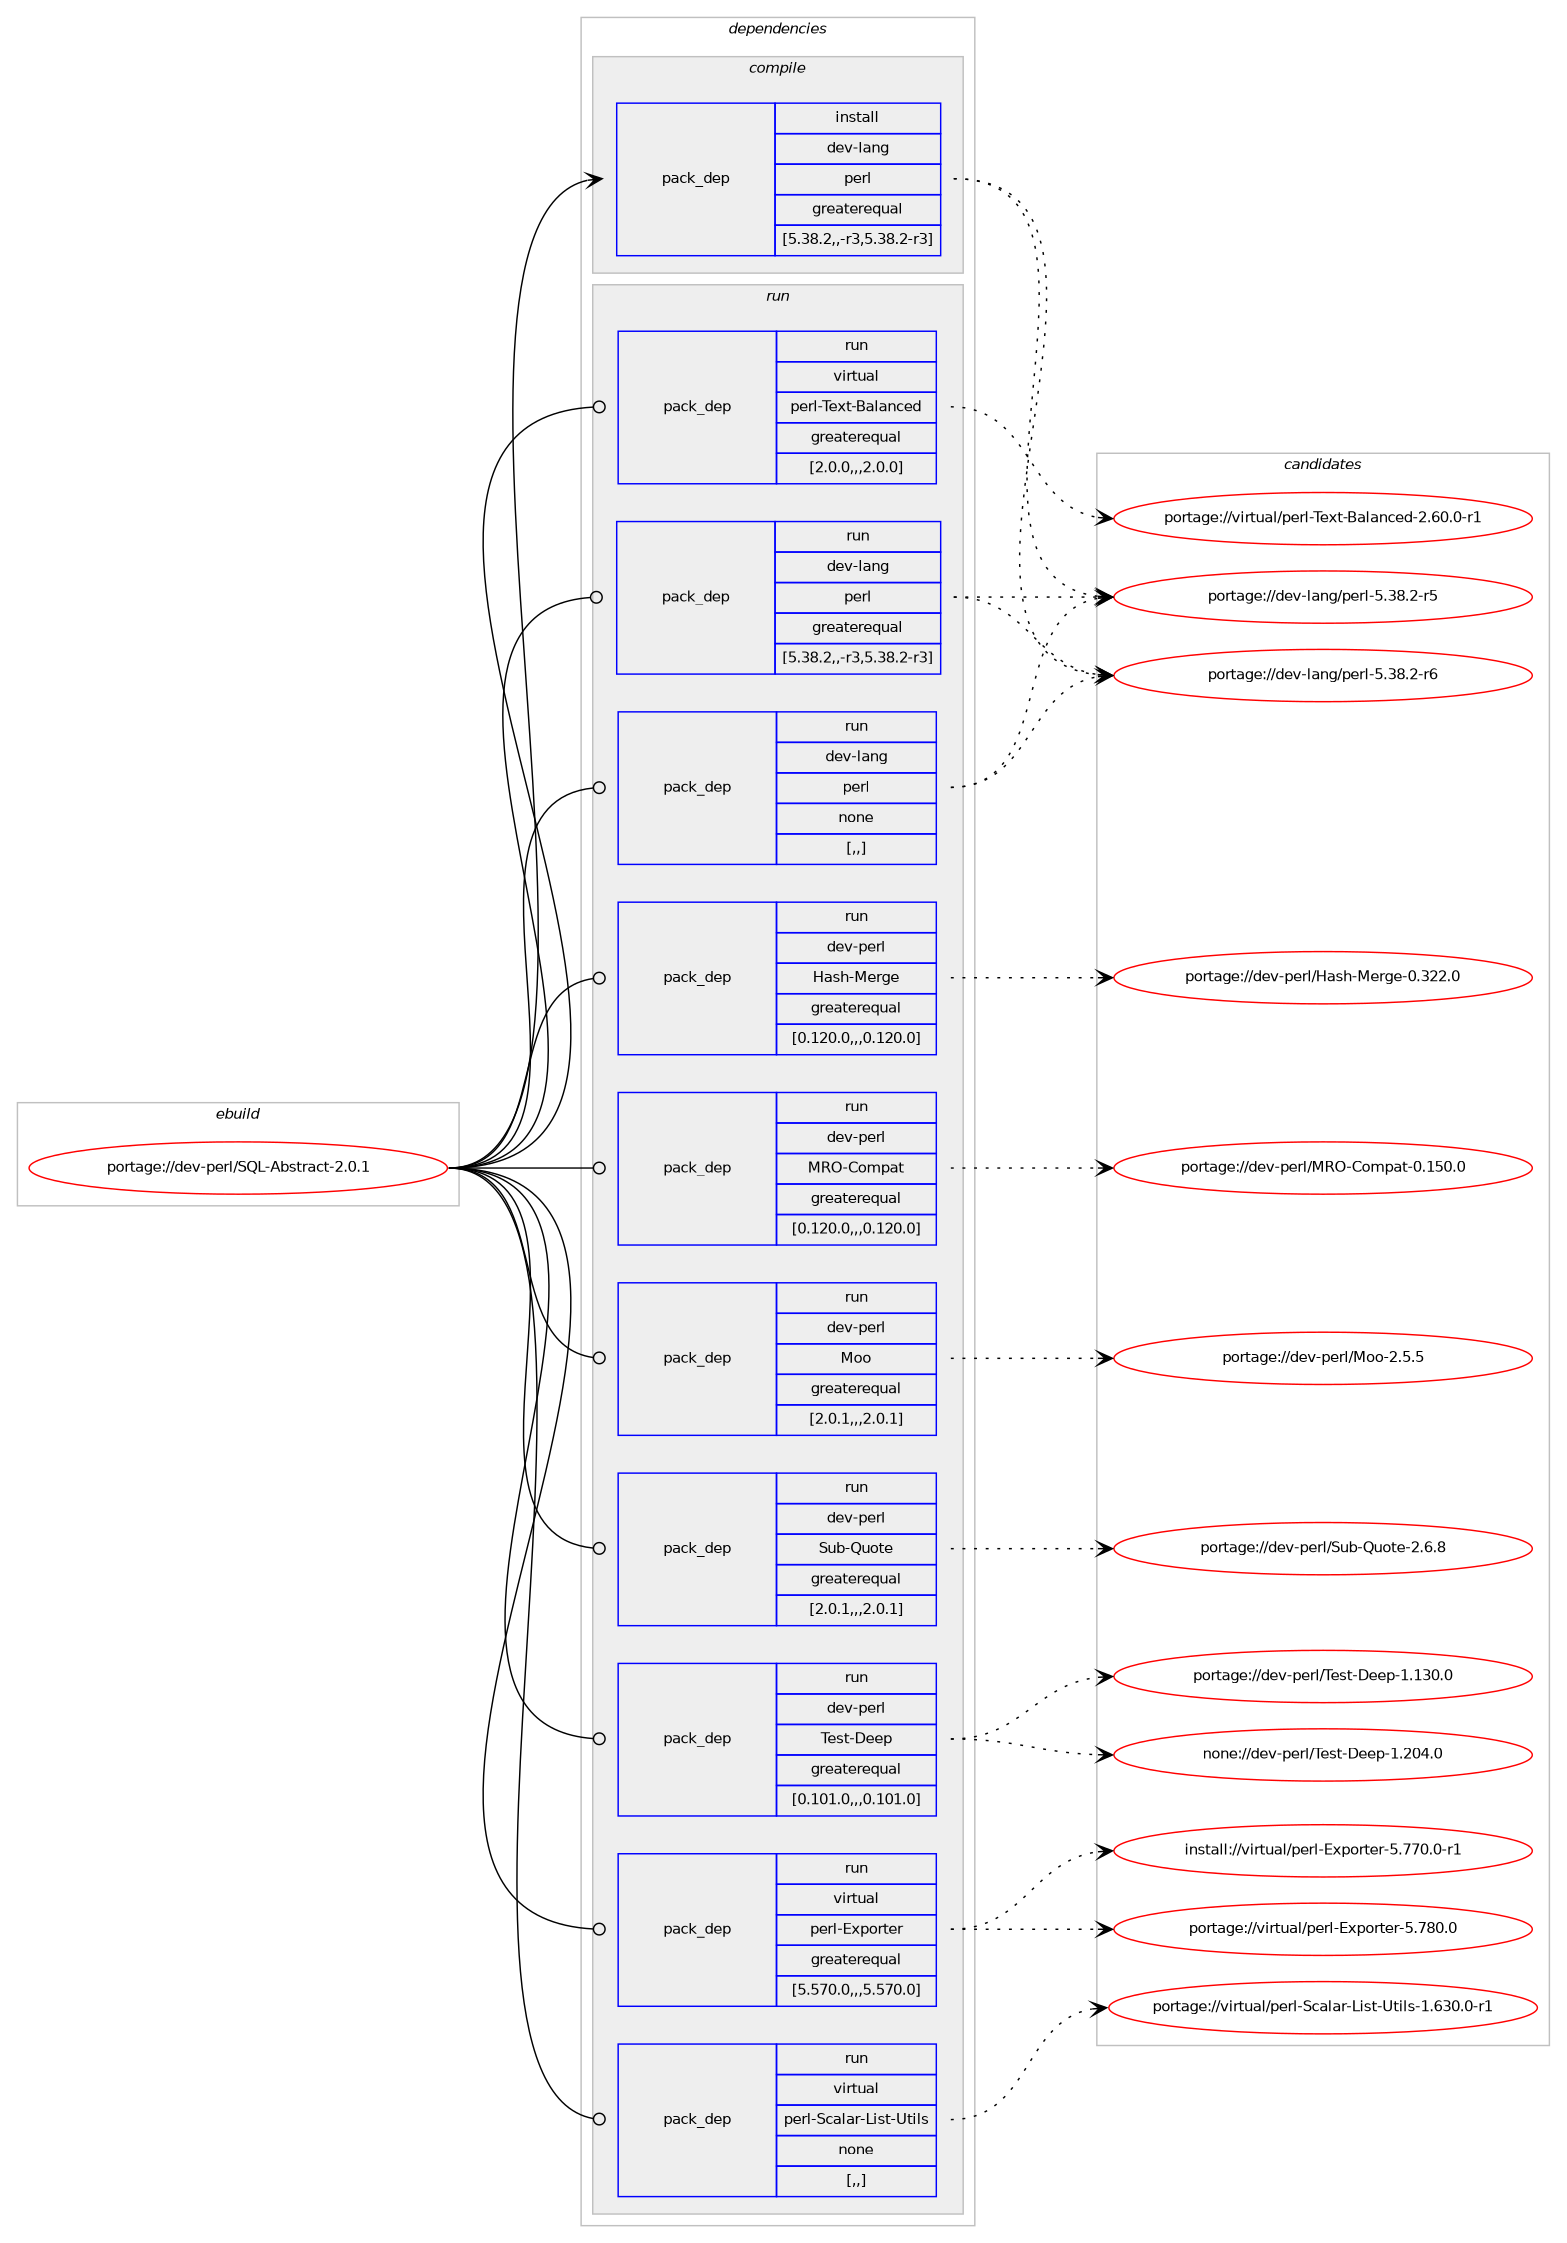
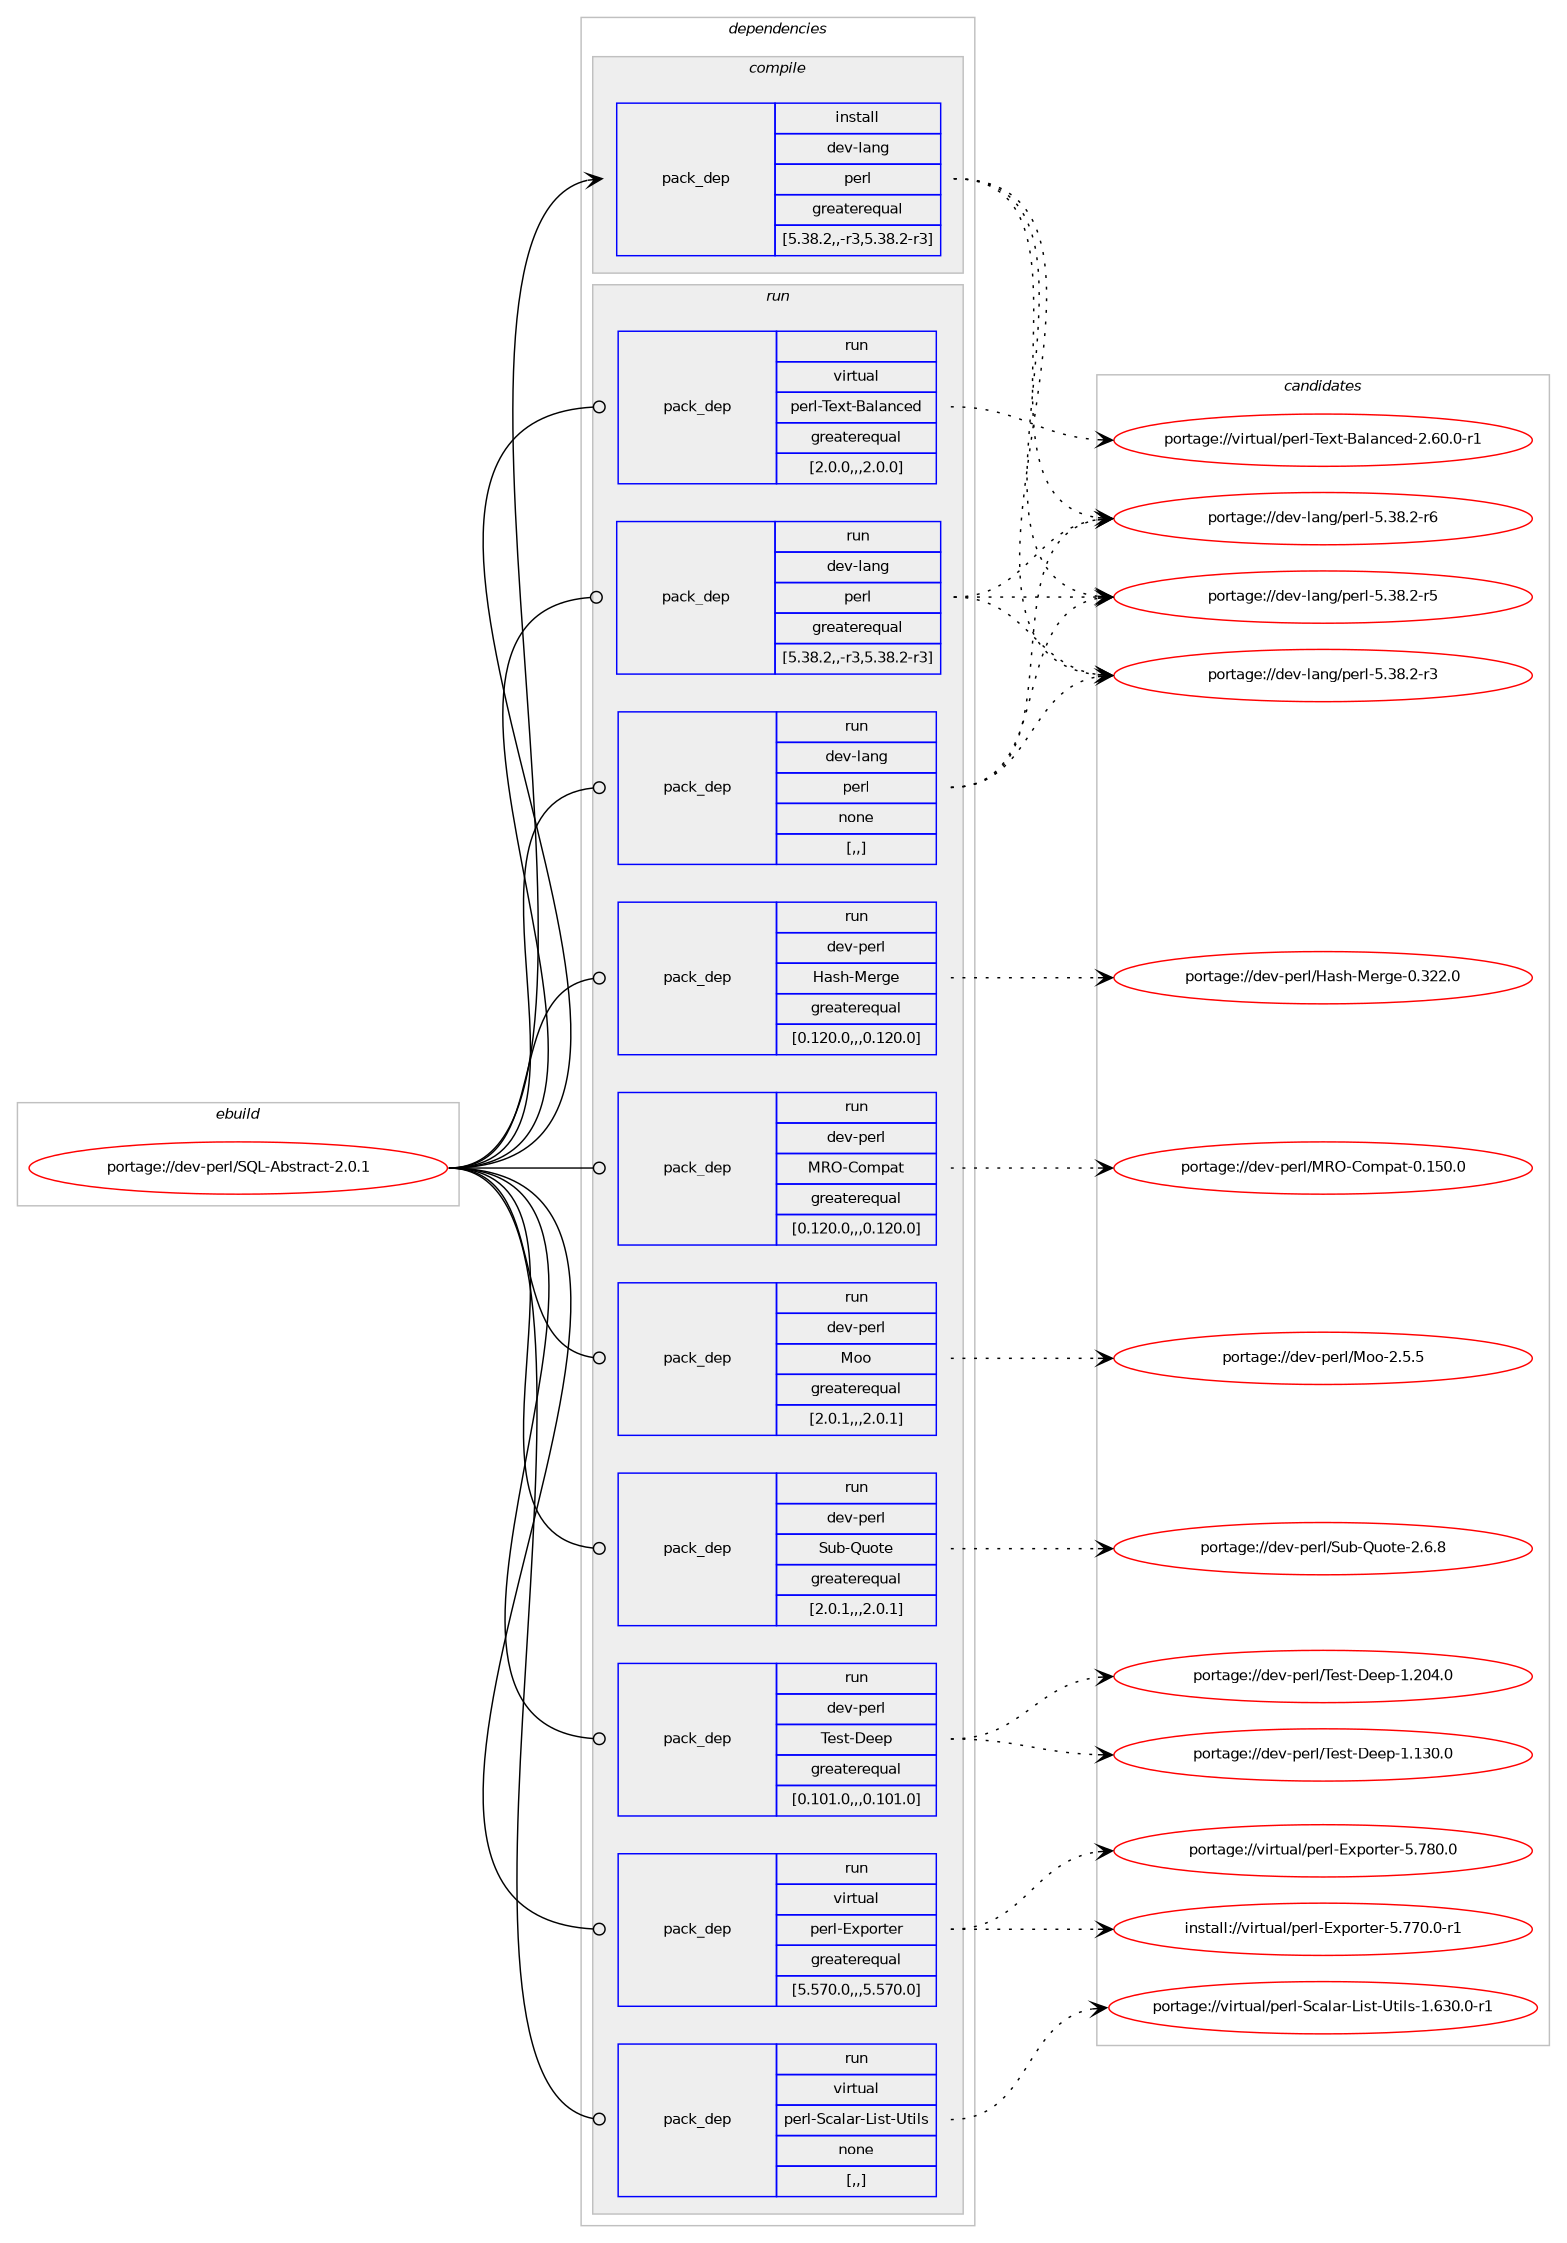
  digraph {
    compound=true
    concentrate=true
    fontname=Helvetica
    fontsize=10
    newrank=true
    rankdir=LR
    ranksep=1.5
    node [color=red fontname=Helvetica fontsize=10]
    edge [arrowhead=vee headport=w style=dotted tailport=e weight=100]
    n1 [label="portage://dev-perl/SQL-Abstract-2.0.1" width=4]
    n2 [color=blue label=<<TABLE BORDER="0" CELLBORDER="1" CELLSPACING="0" CELLPADDING="4" WIDTH="220"><TR><TD ROWSPAN="6" CELLPADDING="30">pack_dep</TD></TR><TR><TD WIDTH="110">install</TD></TR><TR><TD>dev-lang</TD></TR><TR><TD>perl</TD></TR><TR><TD>greaterequal</TD></TR><TR><TD>[5.38.2,,-r3,5.38.2-r3]</TD></TR></TABLE>> shape=none]
    n3 [color=blue label=<<TABLE BORDER="0" CELLBORDER="1" CELLSPACING="0" CELLPADDING="4" WIDTH="220"><TR><TD ROWSPAN="6" CELLPADDING="30">pack_dep</TD></TR><TR><TD WIDTH="110">run</TD></TR><TR><TD>virtual</TD></TR><TR><TD>perl-Text-Balanced</TD></TR><TR><TD>greaterequal</TD></TR><TR><TD>[2.0.0,,,2.0.0]</TD></TR></TABLE>> shape=none]
    n4 [color=blue label=<<TABLE BORDER="0" CELLBORDER="1" CELLSPACING="0" CELLPADDING="4" WIDTH="220"><TR><TD ROWSPAN="6" CELLPADDING="30">pack_dep</TD></TR><TR><TD WIDTH="110">run</TD></TR><TR><TD>dev-lang</TD></TR><TR><TD>perl</TD></TR><TR><TD>greaterequal</TD></TR><TR><TD>[5.38.2,,-r3,5.38.2-r3]</TD></TR></TABLE>> shape=none]
    n5 [color=blue label=<<TABLE BORDER="0" CELLBORDER="1" CELLSPACING="0" CELLPADDING="4" WIDTH="220"><TR><TD ROWSPAN="6" CELLPADDING="30">pack_dep</TD></TR><TR><TD WIDTH="110">run</TD></TR><TR><TD>dev-lang</TD></TR><TR><TD>perl</TD></TR><TR><TD>none</TD></TR><TR><TD>[,,]</TD></TR></TABLE>> shape=none]
    n6 [color=blue label=<<TABLE BORDER="0" CELLBORDER="1" CELLSPACING="0" CELLPADDING="4" WIDTH="220"><TR><TD ROWSPAN="6" CELLPADDING="30">pack_dep</TD></TR><TR><TD WIDTH="110">run</TD></TR><TR><TD>dev-perl</TD></TR><TR><TD>Hash-Merge</TD></TR><TR><TD>greaterequal</TD></TR><TR><TD>[0.120.0,,,0.120.0]</TD></TR></TABLE>> shape=none]
    n7 [color=blue label=<<TABLE BORDER="0" CELLBORDER="1" CELLSPACING="0" CELLPADDING="4" WIDTH="220"><TR><TD ROWSPAN="6" CELLPADDING="30">pack_dep</TD></TR><TR><TD WIDTH="110">run</TD></TR><TR><TD>dev-perl</TD></TR><TR><TD>MRO-Compat</TD></TR><TR><TD>greaterequal</TD></TR><TR><TD>[0.120.0,,,0.120.0]</TD></TR></TABLE>> shape=none]
    n8 [color=blue label=<<TABLE BORDER="0" CELLBORDER="1" CELLSPACING="0" CELLPADDING="4" WIDTH="220"><TR><TD ROWSPAN="6" CELLPADDING="30">pack_dep</TD></TR><TR><TD WIDTH="110">run</TD></TR><TR><TD>dev-perl</TD></TR><TR><TD>Moo</TD></TR><TR><TD>greaterequal</TD></TR><TR><TD>[2.0.1,,,2.0.1]</TD></TR></TABLE>> shape=none]
    n9 [color=blue label=<<TABLE BORDER="0" CELLBORDER="1" CELLSPACING="0" CELLPADDING="4" WIDTH="220"><TR><TD ROWSPAN="6" CELLPADDING="30">pack_dep</TD></TR><TR><TD WIDTH="110">run</TD></TR><TR><TD>dev-perl</TD></TR><TR><TD>Sub-Quote</TD></TR><TR><TD>greaterequal</TD></TR><TR><TD>[2.0.1,,,2.0.1]</TD></TR></TABLE>> shape=none]
    n10 [color=blue label=<<TABLE BORDER="0" CELLBORDER="1" CELLSPACING="0" CELLPADDING="4" WIDTH="220"><TR><TD ROWSPAN="6" CELLPADDING="30">pack_dep</TD></TR><TR><TD WIDTH="110">run</TD></TR><TR><TD>dev-perl</TD></TR><TR><TD>Test-Deep</TD></TR><TR><TD>greaterequal</TD></TR><TR><TD>[0.101.0,,,0.101.0]</TD></TR></TABLE>> shape=none]
    n11 [color=blue label=<<TABLE BORDER="0" CELLBORDER="1" CELLSPACING="0" CELLPADDING="4" WIDTH="220"><TR><TD ROWSPAN="6" CELLPADDING="30">pack_dep</TD></TR><TR><TD WIDTH="110">run</TD></TR><TR><TD>virtual</TD></TR><TR><TD>perl-Exporter</TD></TR><TR><TD>greaterequal</TD></TR><TR><TD>[5.570.0,,,5.570.0]</TD></TR></TABLE>> shape=none]
    n12 [color=blue label=<<TABLE BORDER="0" CELLBORDER="1" CELLSPACING="0" CELLPADDING="4" WIDTH="220"><TR><TD ROWSPAN="6" CELLPADDING="30">pack_dep</TD></TR><TR><TD WIDTH="110">run</TD></TR><TR><TD>virtual</TD></TR><TR><TD>perl-Scalar-List-Utils</TD></TR><TR><TD>none</TD></TR><TR><TD>[,,]</TD></TR></TABLE>> shape=none]
    n13 [label="portage://dev-lang/perl-5.38.2-r6" width=4]
    n14 [label="portage://dev-lang/perl-5.38.2-r5" width=4]
+   n15 [label="portage://dev-lang/perl-5.38.2-r3" width=4]
    n16 [label="portage://dev-perl/Hash-Merge-0.322.0" width=4]
    n17 [label="portage://dev-perl/MRO-Compat-0.150.0" width=4]
    n18 [label="portage://dev-perl/Moo-2.5.5" width=4]
    n19 [label="portage://dev-perl/Sub-Quote-2.6.8" width=4]
-   n20 [label="none://dev-perl/Test-Deep-1.204.0" width=4]
+   n20 [label="portage://dev-perl/Test-Deep-1.204.0" width=4]
    n21 [label="portage://dev-perl/Test-Deep-1.130.0" width=4]
    n22 [label="portage://virtual/perl-Exporter-5.780.0" width=4]
    n23 [label="install://virtual/perl-Exporter-5.770.0-r1" width=4]
    n24 [label="portage://virtual/perl-Scalar-List-Utils-1.630.0-r1" width=4]
    n25 [label="portage://virtual/perl-Text-Balanced-2.60.0-r1" width=4]
    subgraph cluster_1 {
      color=gray
      label=<<i>ebuild</i>>
      n1
    }
    subgraph cluster_2 {
      color=gray
      label=<<i>dependencies</i>>
      subgraph cluster_3 {
        color=gray
        fillcolor="#eeeeee"
        label=<<i>compile</i>>
        style=filled
        subgraph sub_4 {
          color=gray
          fillcolor="#eeeeee"
          label=<<i>compile</i>>
          style=filled
          n2
        }
      }
      subgraph cluster_5 {
        color=gray
        fillcolor="#eeeeee"
        label=<<i>compile and run</i>>
        style=filled
      }
      subgraph cluster_6 {
        color=gray
        fillcolor="#eeeeee"
        label=<<i>run</i>>
        style=filled
        subgraph sub_7 {
          color=gray
          fillcolor="#eeeeee"
          label=<<i>run</i>>
          style=filled
          n3
        }
        subgraph sub_8 {
          color=gray
          fillcolor="#eeeeee"
          label=<<i>run</i>>
          style=filled
          n4
        }
        subgraph sub_9 {
          color=gray
          fillcolor="#eeeeee"
          label=<<i>run</i>>
          style=filled
          n5
        }
        subgraph sub_10 {
          color=gray
          fillcolor="#eeeeee"
          label=<<i>run</i>>
          style=filled
          n6
        }
        subgraph sub_11 {
          color=gray
          fillcolor="#eeeeee"
          label=<<i>run</i>>
          style=filled
          n7
        }
        subgraph sub_12 {
          color=gray
          fillcolor="#eeeeee"
          label=<<i>run</i>>
          style=filled
          n8
        }
        subgraph sub_13 {
          color=gray
          fillcolor="#eeeeee"
          label=<<i>run</i>>
          style=filled
          n9
        }
        subgraph sub_14 {
          color=gray
          fillcolor="#eeeeee"
          label=<<i>run</i>>
          style=filled
          n10
        }
        subgraph sub_15 {
          color=gray
          fillcolor="#eeeeee"
          label=<<i>run</i>>
          style=filled
          n11
        }
        subgraph sub_16 {
          color=gray
          fillcolor="#eeeeee"
          label=<<i>run</i>>
          style=filled
          n12
        }
      }
    }
    subgraph cluster_17 {
      color=gray
      label=<<i>candidates</i>>
      rank=same
      subgraph sub_18 {
        color=black
        label=<<i>candidates</i>>
        nodesep=1
        rank=same
        n13
        n14
+       n15
      }
      subgraph sub_19 {
        color=black
        label=<<i>candidates</i>>
        nodesep=1
        rank=same
        n13
        n14
+       n15
      }
      subgraph sub_20 {
        color=black
        label=<<i>candidates</i>>
        nodesep=1
        rank=same
        n13
        n14
+       n15
      }
      subgraph sub_21 {
        color=black
        label=<<i>candidates</i>>
        nodesep=1
        rank=same
        n16
      }
      subgraph sub_22 {
        color=black
        label=<<i>candidates</i>>
        nodesep=1
        rank=same
        n17
      }
      subgraph sub_23 {
        color=black
        label=<<i>candidates</i>>
        nodesep=1
        rank=same
        n18
      }
      subgraph sub_24 {
        color=black
        label=<<i>candidates</i>>
        nodesep=1
        rank=same
        n19
      }
      subgraph sub_25 {
        color=black
        label=<<i>candidates</i>>
        nodesep=1
        rank=same
        n20
        n21
      }
      subgraph sub_26 {
        color=black
        label=<<i>candidates</i>>
        nodesep=1
        rank=same
        n22
        n23
      }
      subgraph sub_27 {
        color=black
        label=<<i>candidates</i>>
        nodesep=1
        rank=same
        n24
      }
      subgraph sub_28 {
        color=black
        label=<<i>candidates</i>>
        nodesep=1
        rank=same
        n25
      }
    }
    n1 -> n2 [style=solid weight=20]
    n1 -> n3 [arrowhead=odot style=solid weight=20]
    n1 -> n4 [arrowhead=odot style=solid weight=20]
    n1 -> n5 [arrowhead=odot style=solid weight=20]
    n1 -> n6 [arrowhead=odot style=solid weight=20]
    n1 -> n7 [arrowhead=odot style=solid weight=20]
    n1 -> n8 [arrowhead=odot style=solid weight=20]
    n1 -> n9 [arrowhead=odot style=solid weight=20]
    n1 -> n10 [arrowhead=odot style=solid weight=20]
    n1 -> n11 [arrowhead=odot style=solid weight=20]
    n1 -> n12 [arrowhead=odot style=solid weight=20]
    n2 -> n13
    n2 -> n14
+   n2 -> n15
    n3 -> n25
    n4 -> n13
    n4 -> n14
+   n4 -> n15
    n5 -> n13
    n5 -> n14
+   n5 -> n15
    n6 -> n16
    n7 -> n17
    n8 -> n18
    n9 -> n19
    n10 -> n20
    n10 -> n21
    n11 -> n22
    n11 -> n23
    n12 -> n24
  }
